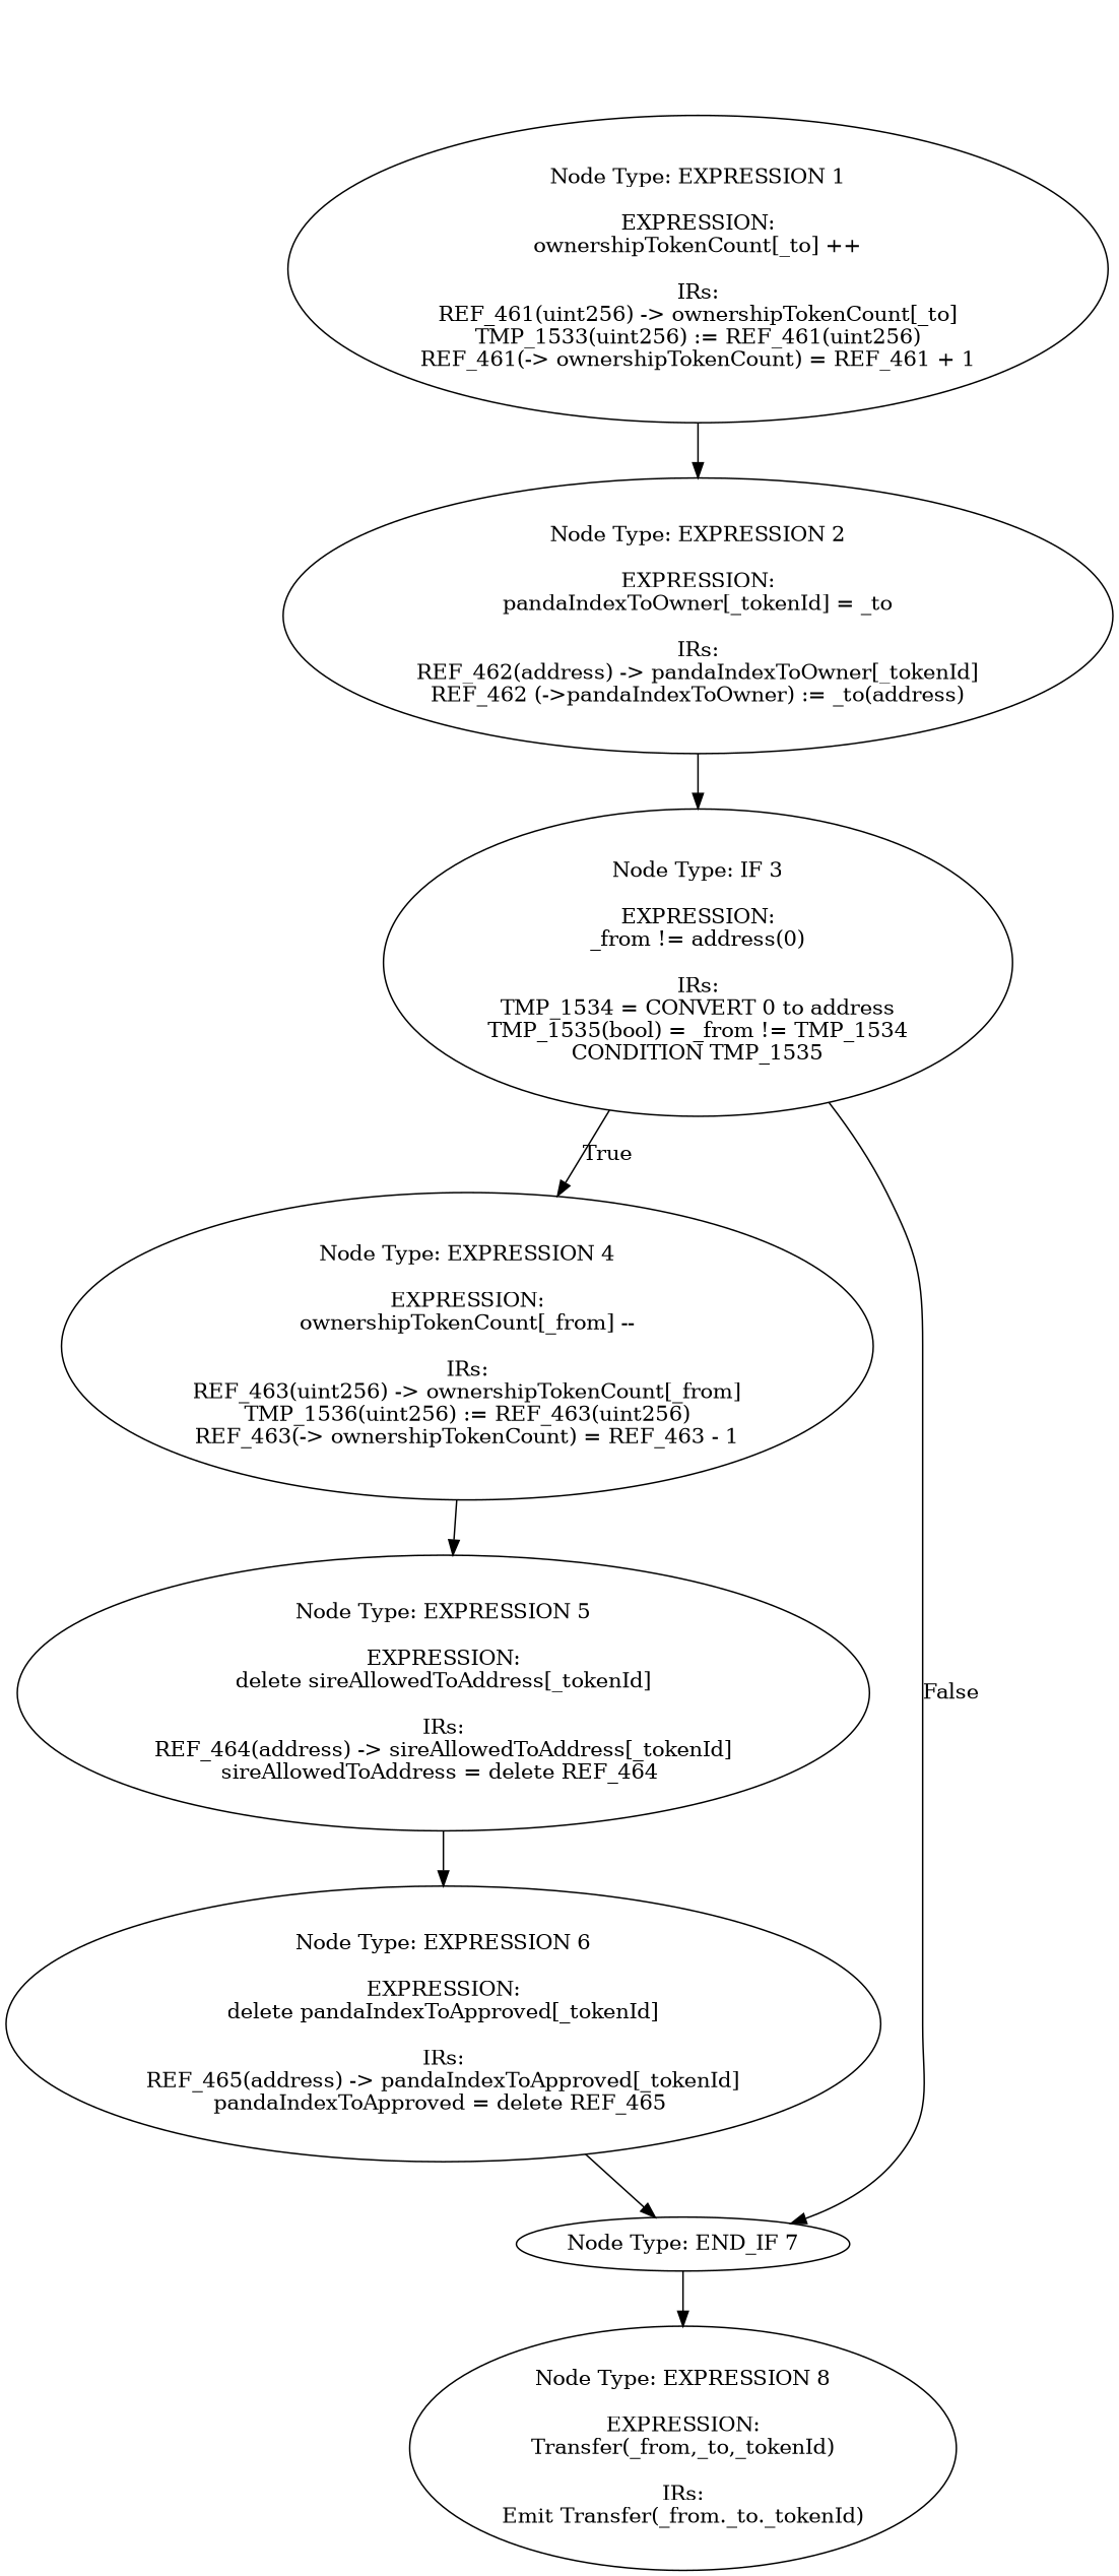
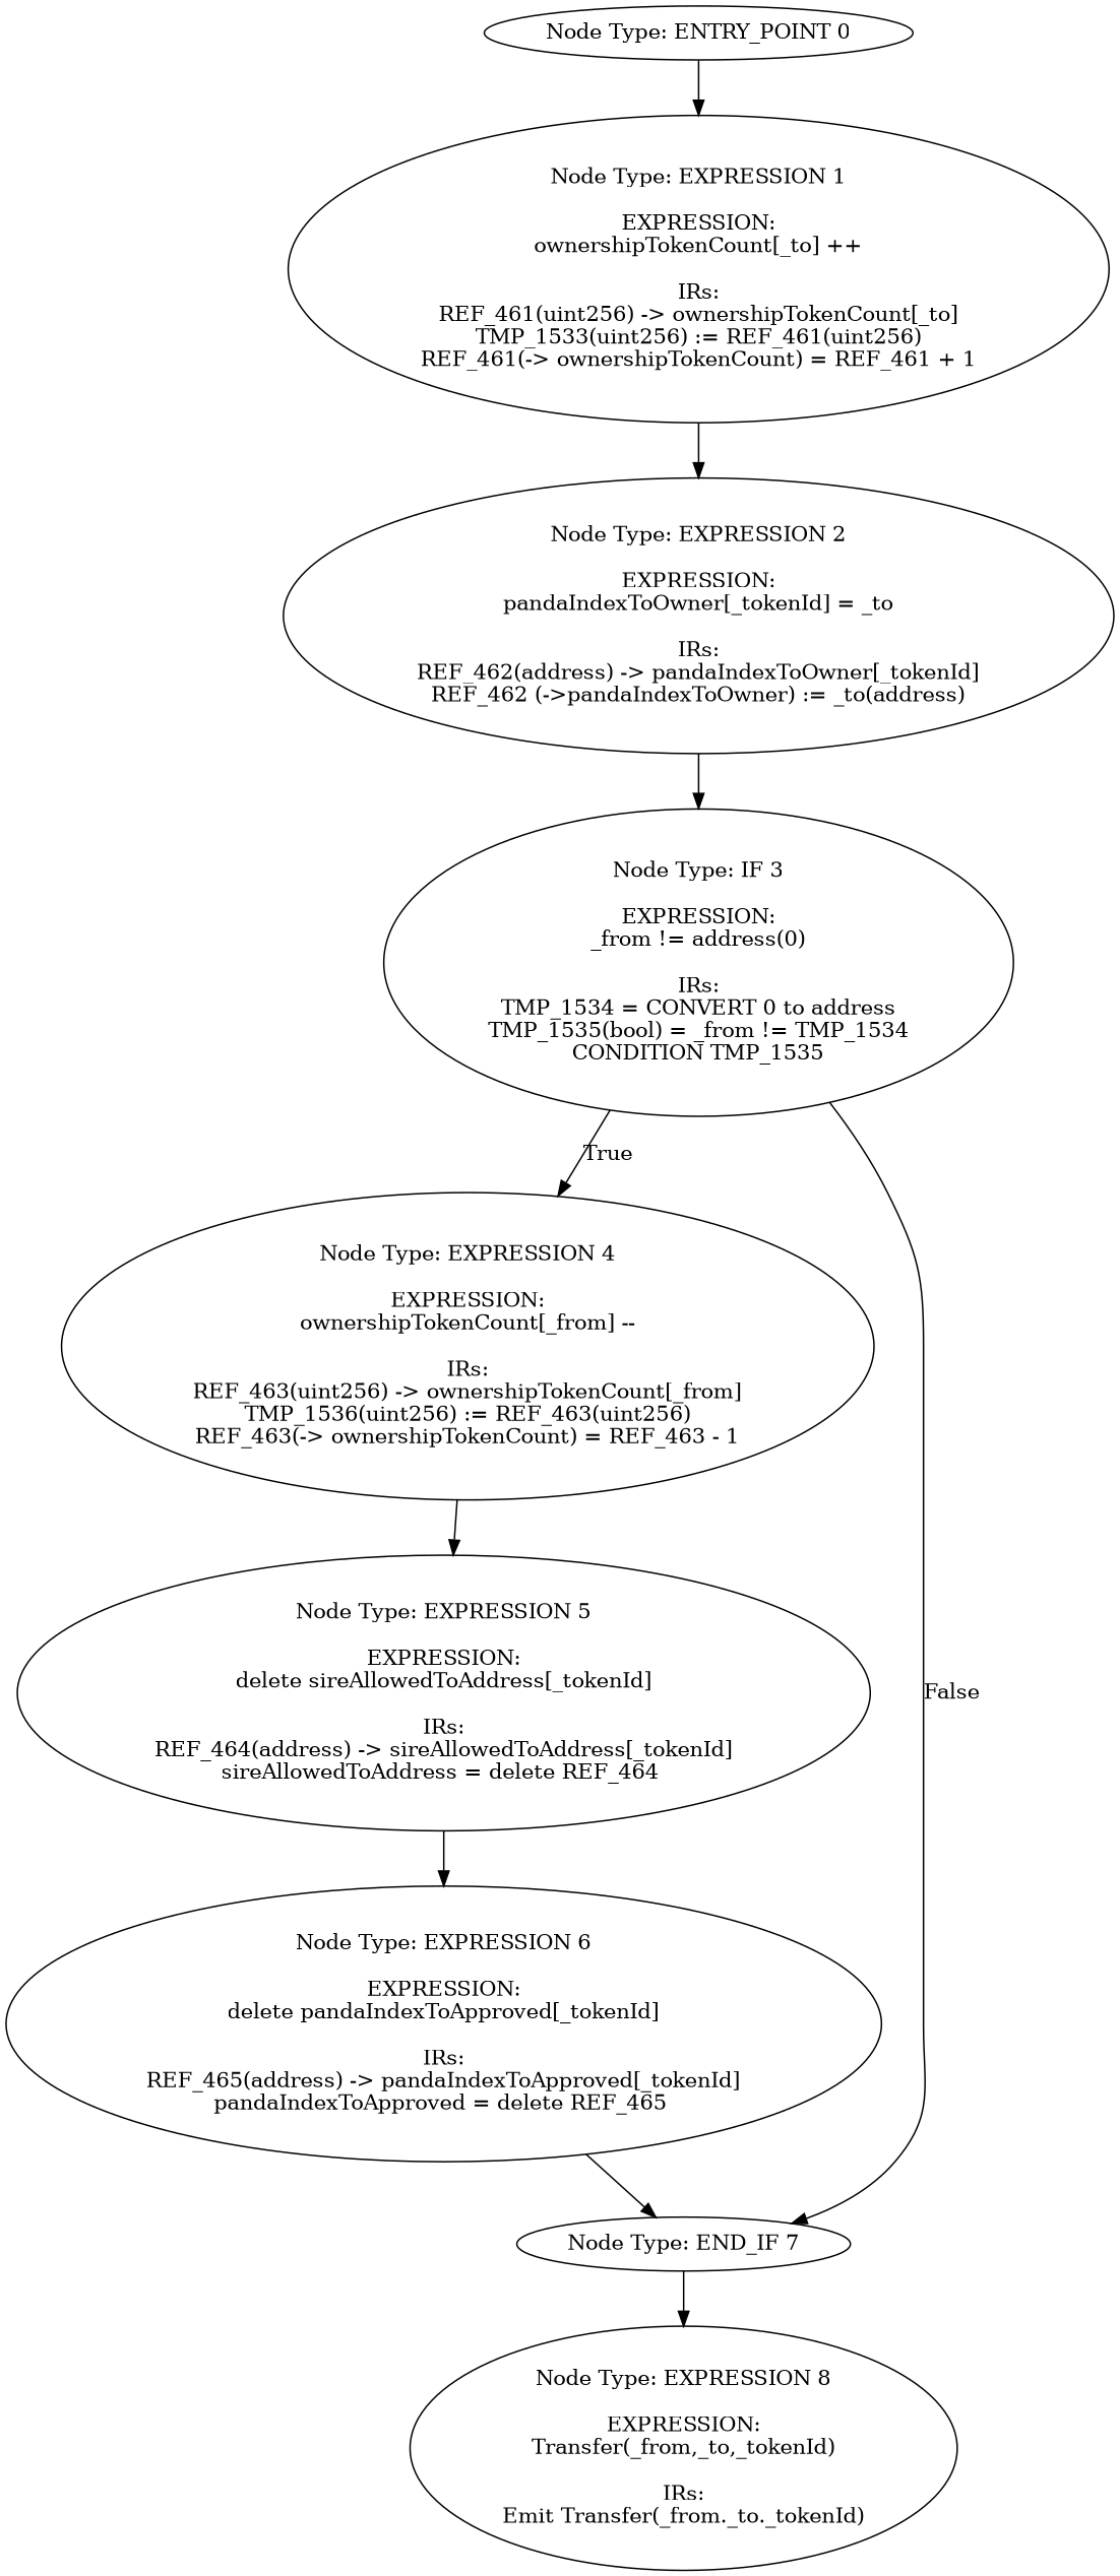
  digraph {
+   n1 [label="Node Type: ENTRY_POINT 0\n"]
    n2 [label="Node Type: EXPRESSION 1\n\nEXPRESSION:\nownershipTokenCount[_to] ++\n\nIRs:\nREF_461(uint256) -> ownershipTokenCount[_to]\nTMP_1533(uint256) := REF_461(uint256)\nREF_461(-> ownershipTokenCount) = REF_461 + 1"]
    n3 [label="Node Type: EXPRESSION 2\n\nEXPRESSION:\npandaIndexToOwner[_tokenId] = _to\n\nIRs:\nREF_462(address) -> pandaIndexToOwner[_tokenId]\nREF_462 (->pandaIndexToOwner) := _to(address)"]
    n4 [label="Node Type: IF 3\n\nEXPRESSION:\n_from != address(0)\n\nIRs:\nTMP_1534 = CONVERT 0 to address\nTMP_1535(bool) = _from != TMP_1534\nCONDITION TMP_1535"]
    n5 [label="Node Type: EXPRESSION 4\n\nEXPRESSION:\nownershipTokenCount[_from] --\n\nIRs:\nREF_463(uint256) -> ownershipTokenCount[_from]\nTMP_1536(uint256) := REF_463(uint256)\nREF_463(-> ownershipTokenCount) = REF_463 - 1"]
    n6 [label="Node Type: END_IF 7\n"]
    n7 [label="Node Type: EXPRESSION 5\n\nEXPRESSION:\ndelete sireAllowedToAddress[_tokenId]\n\nIRs:\nREF_464(address) -> sireAllowedToAddress[_tokenId]\nsireAllowedToAddress = delete REF_464 "]
    n8 [label="Node Type: EXPRESSION 8\n\nEXPRESSION:\nTransfer(_from,_to,_tokenId)\n\nIRs:\nEmit Transfer(_from._to._tokenId)"]
    n9 [label="Node Type: EXPRESSION 6\n\nEXPRESSION:\ndelete pandaIndexToApproved[_tokenId]\n\nIRs:\nREF_465(address) -> pandaIndexToApproved[_tokenId]\npandaIndexToApproved = delete REF_465 "]
+   n1 -> n2
    n2 -> n3
    n3 -> n4
    n4 -> n5 [label=True]
    n4 -> n6 [label=False]
    n5 -> n7
    n6 -> n8
    n7 -> n9
    n9 -> n6
  }
